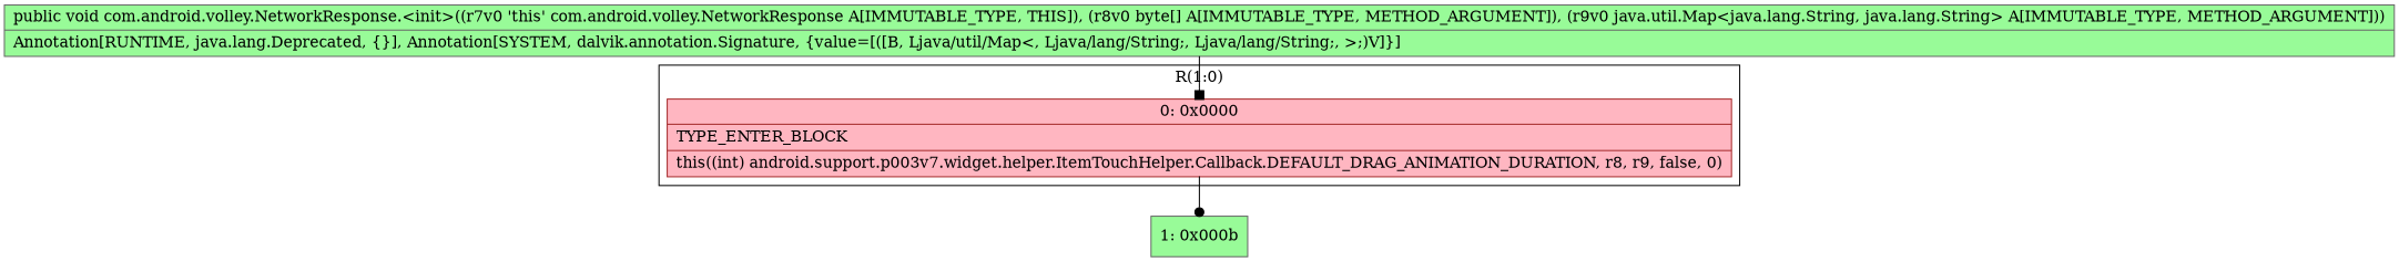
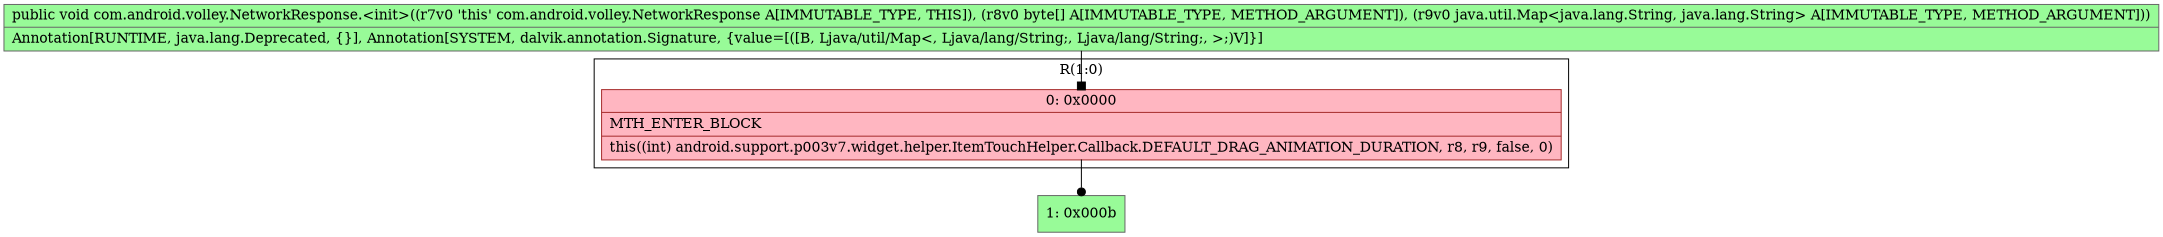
  digraph {
    node [color=gray40 shape=record style=filled fillcolor=palegreen]
-   n1 [color=brown label="{0\:\ 0x0000|TYPE_ENTER_BLOCK\l|this((int) android.support.p003v7.widget.helper.ItemTouchHelper.Callback.DEFAULT_DRAG_ANIMATION_DURATION, r8, r9, false, 0)\l}" fillcolor=lightpink]
+   n1 [color=brown label="{0\:\ 0x0000|MTH_ENTER_BLOCK\l|this((int) android.support.p003v7.widget.helper.ItemTouchHelper.Callback.DEFAULT_DRAG_ANIMATION_DURATION, r8, r9, false, 0)\l}" fillcolor=lightpink]
    n2 [label="{1\:\ 0x000b}"]
    n3 [label="{public void com.android.volley.NetworkResponse.\<init\>((r7v0 'this' com.android.volley.NetworkResponse A[IMMUTABLE_TYPE, THIS]), (r8v0 byte[] A[IMMUTABLE_TYPE, METHOD_ARGUMENT]), (r9v0 java.util.Map\<java.lang.String, java.lang.String\> A[IMMUTABLE_TYPE, METHOD_ARGUMENT]))  | Annotation[RUNTIME, java.lang.Deprecated, \{\}], Annotation[SYSTEM, dalvik.annotation.Signature, \{value=[([B, Ljava\/util\/Map\<, Ljava\/lang\/String;, Ljava\/lang\/String;, \>;)V]\}]\l}"]
    subgraph cluster_1 {
      label="R(1:0)"
      n1
    }
    n1 -> n2 [arrowhead=dot]
    n3 -> n1 [arrowhead=box]
  }
